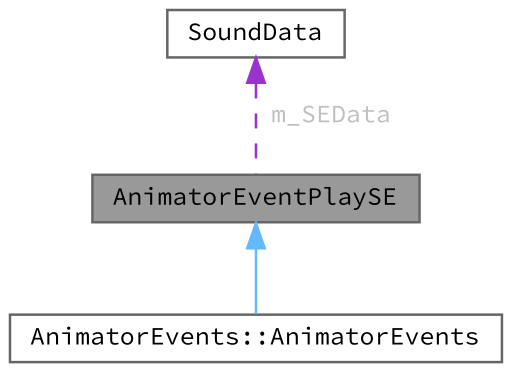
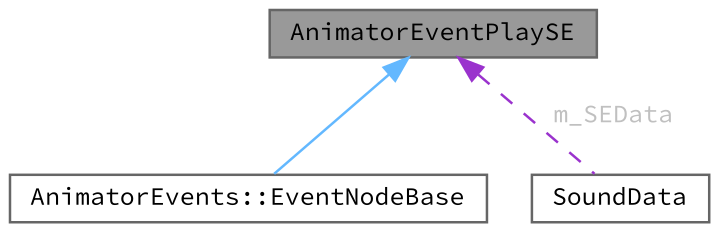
  digraph {
    fontname="Source Code Pro"
    node [color=gray40 fillcolor=white fontname="Source Code Pro" fontsize=10 shape=box style=filled]
    edge [dir=back fontname="Source Code Pro" fontsize=10 labelfontname=Helvetica labelfontsize=10]
    n1 [fillcolor=grey60 fontcolor=black height=0.2 label=AnimatorEventPlaySE width=0.4]
-   n2 [height=0.2 label="AnimatorEvents::AnimatorEvents" width=0.4]
+   n2 [height=0.2 label="AnimatorEvents::EventNodeBase" width=0.4]
    n3 [height=0.2 label=SoundData width=0.4]
    n1 -> n2 [color=steelblue1 style=solid]
-   n3 -> n1 [color=darkorchid3 fontcolor=grey label=" m_SEData" style=dashed]
+   n1 -> n3 [color=darkorchid3 fontcolor=grey label=" m_SEData" style=dashed]
  }
